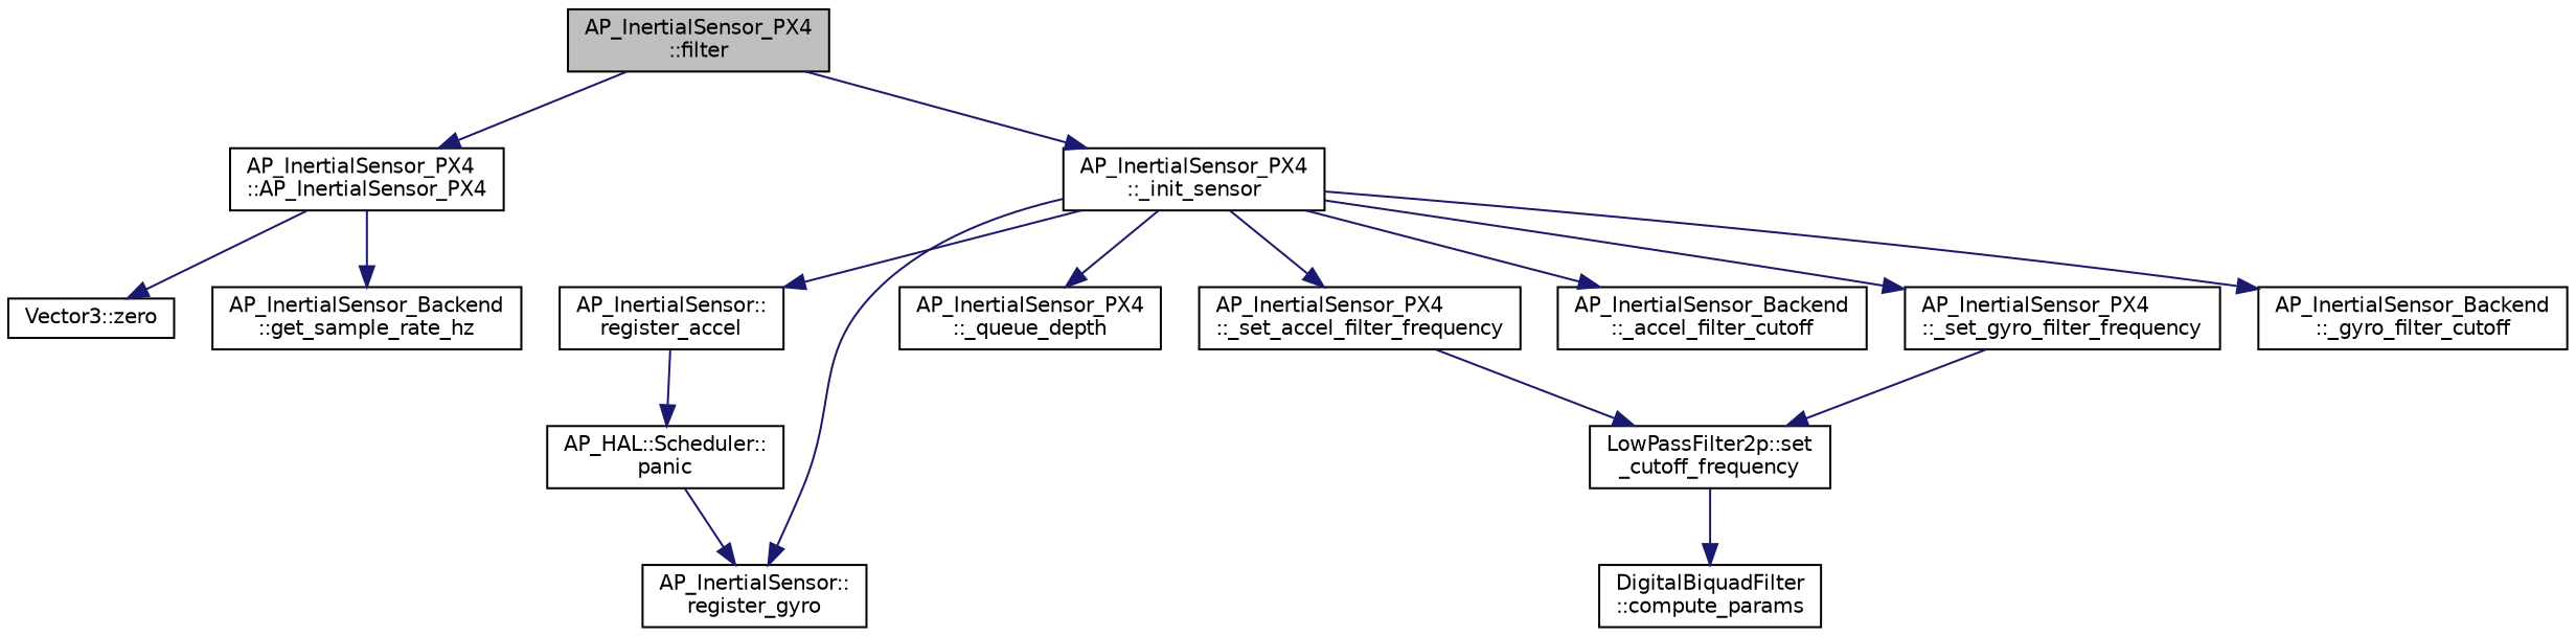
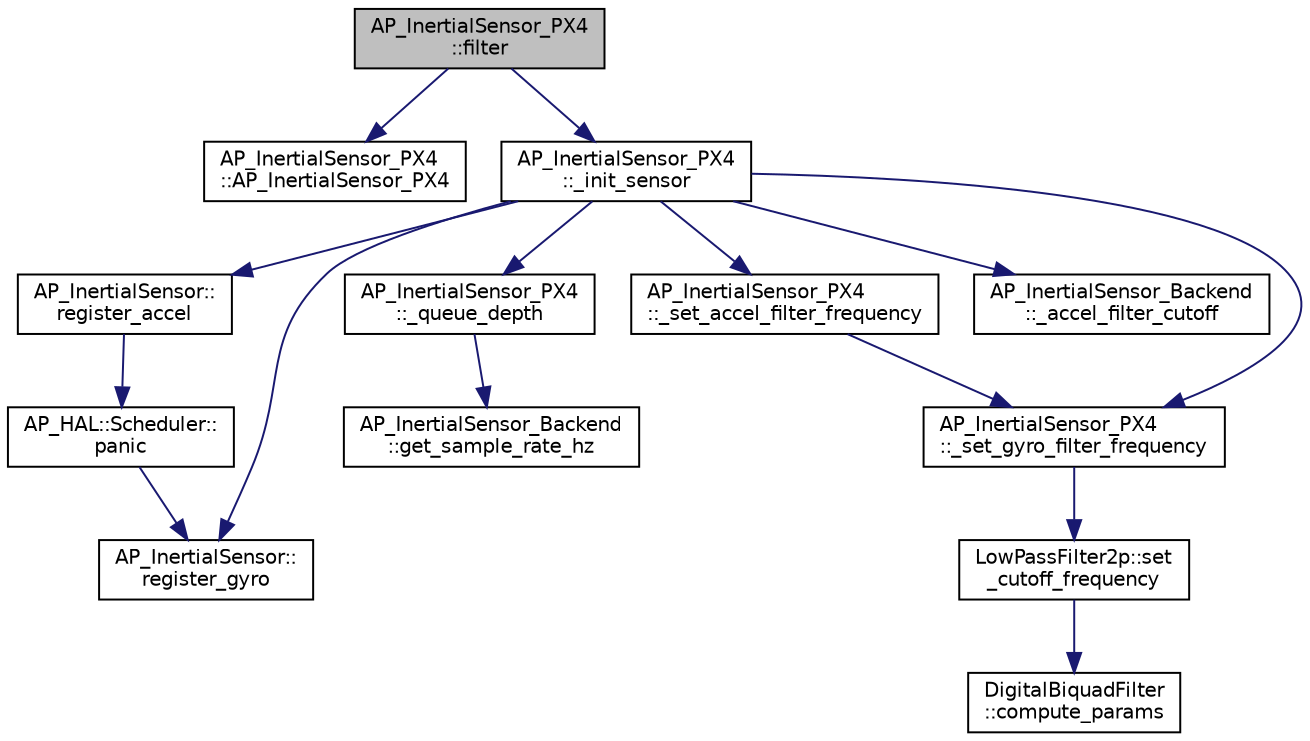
  digraph {
    rankdir=TB
    node [color=black fillcolor=white fontname=Helvetica fontsize=10 shape=record style=filled]
    edge [color=midnightblue fontname=Helvetica fontsize=10 labelfontname=Helvetica labelfontsize=10 style=solid]
    n1 [fillcolor=grey75 fontcolor=black height=0.2 label="AP_InertialSensor_PX4\l::filter" width=0.4]
    n2 [height=0.2 label="AP_InertialSensor_PX4\l::AP_InertialSensor_PX4" width=0.4]
    n3 [height=0.2 label="AP_InertialSensor_PX4\l::_init_sensor" width=0.4]
-   n4 [height=0.2 label="Vector3::zero" width=0.4]
    n5 [height=0.2 label="AP_InertialSensor::\lregister_accel" width=0.4]
    n6 [height=0.2 label="AP_InertialSensor::\lregister_gyro" width=0.4]
    n7 [height=0.2 label="AP_InertialSensor_PX4\l::_queue_depth" width=0.4]
    n8 [height=0.2 label="AP_InertialSensor_PX4\l::_set_accel_filter_frequency" width=0.4]
    n9 [height=0.2 label="AP_InertialSensor_Backend\l::_accel_filter_cutoff" width=0.4]
    n10 [height=0.2 label="AP_InertialSensor_PX4\l::_set_gyro_filter_frequency" width=0.4]
-   n11 [height=0.2 label="AP_InertialSensor_Backend\l::_gyro_filter_cutoff" width=0.4]
    n12 [height=0.2 label="AP_HAL::Scheduler::\lpanic" width=0.4]
    n13 [height=0.2 label="AP_InertialSensor_Backend\l::get_sample_rate_hz" width=0.4]
    n14 [height=0.2 label="LowPassFilter2p::set\l_cutoff_frequency" width=0.4]
    n15 [height=0.2 label="DigitalBiquadFilter\l::compute_params" width=0.4]
    n1 -> n2
    n1 -> n3
-   n2 -> n4
    n3 -> n5
    n3 -> n6
    n3 -> n7
    n3 -> n8
    n3 -> n9
    n3 -> n10
-   n3 -> n11
    n5 -> n12
-   n2 -> n13
-   n8 -> n14
+   n7 -> n13
+   n8 -> n10
    n10 -> n14
    n12 -> n6
    n14 -> n15
  }
